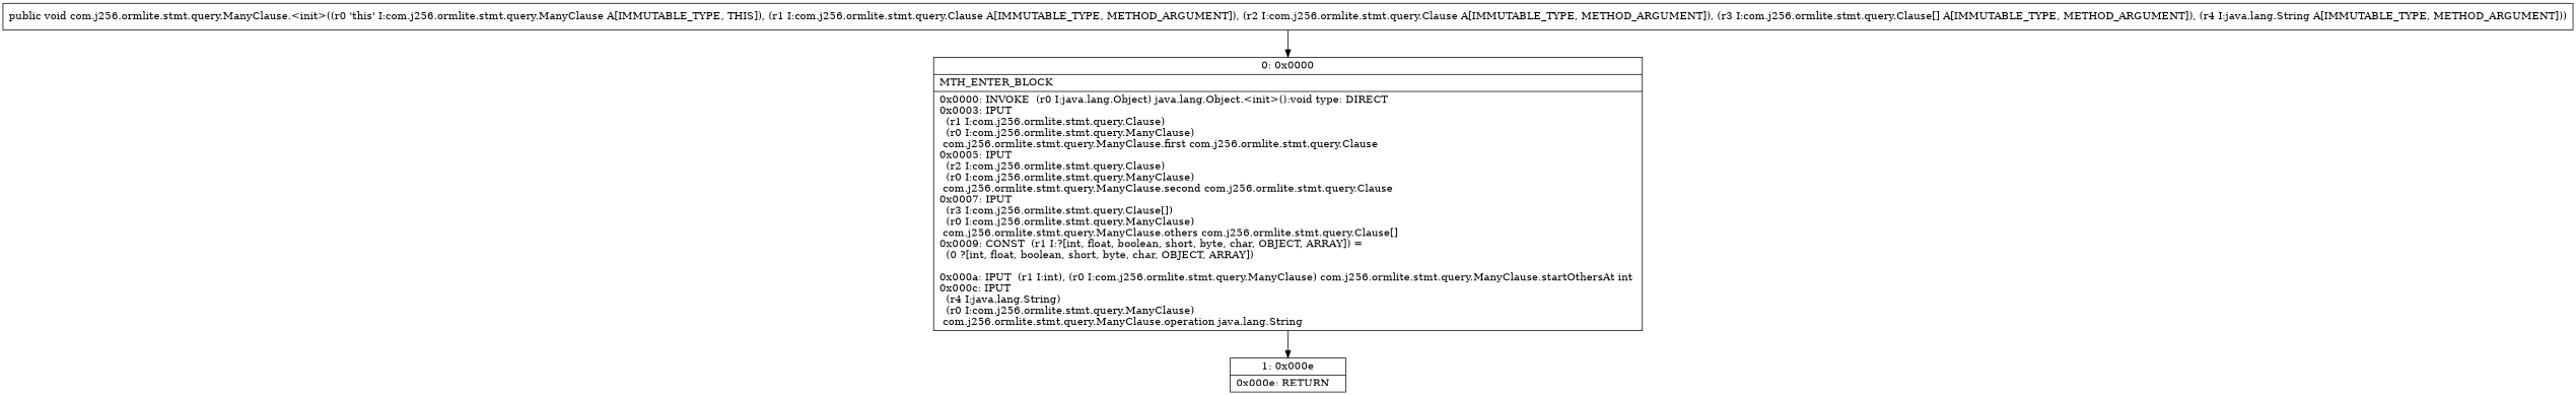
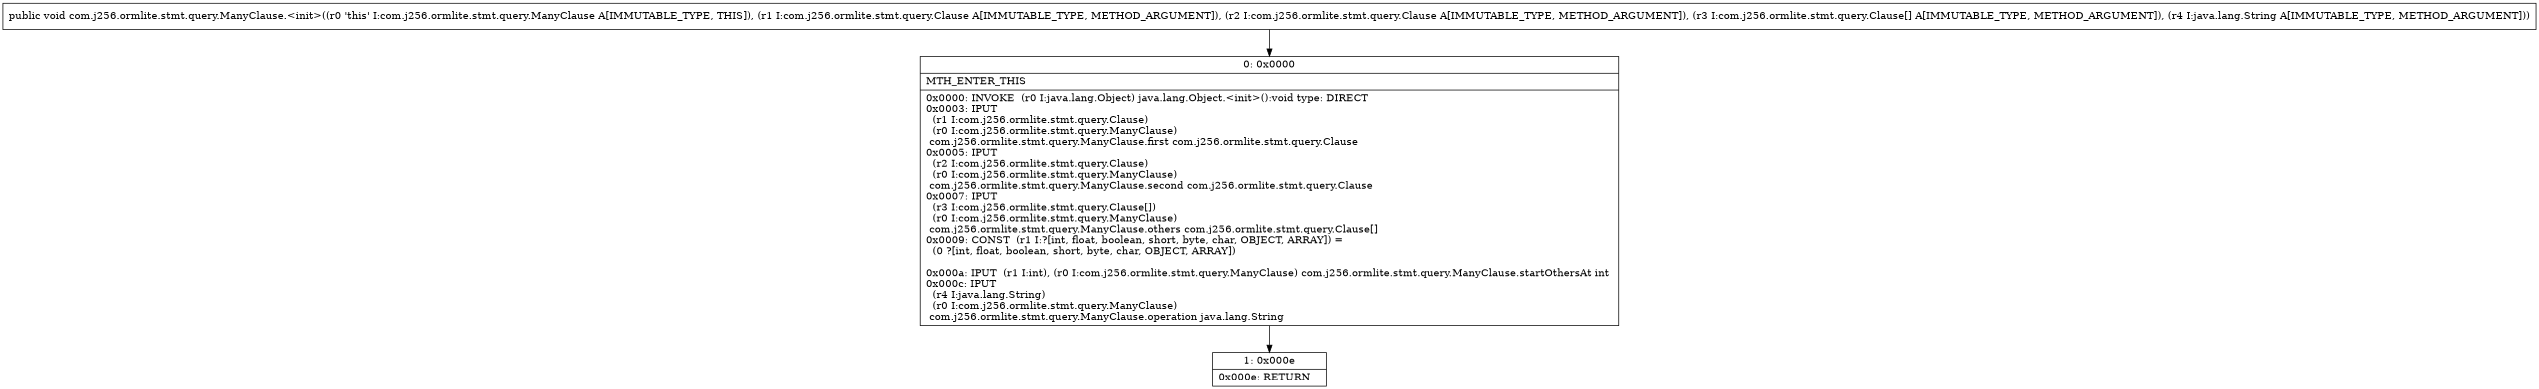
  digraph {
    node [shape=record]
-   n1 [label="{0\:\ 0x0000|MTH_ENTER_BLOCK\l|0x0000: INVOKE  (r0 I:java.lang.Object) java.lang.Object.\<init\>():void type: DIRECT \l0x0003: IPUT  \l  (r1 I:com.j256.ormlite.stmt.query.Clause)\l  (r0 I:com.j256.ormlite.stmt.query.ManyClause)\l com.j256.ormlite.stmt.query.ManyClause.first com.j256.ormlite.stmt.query.Clause \l0x0005: IPUT  \l  (r2 I:com.j256.ormlite.stmt.query.Clause)\l  (r0 I:com.j256.ormlite.stmt.query.ManyClause)\l com.j256.ormlite.stmt.query.ManyClause.second com.j256.ormlite.stmt.query.Clause \l0x0007: IPUT  \l  (r3 I:com.j256.ormlite.stmt.query.Clause[])\l  (r0 I:com.j256.ormlite.stmt.query.ManyClause)\l com.j256.ormlite.stmt.query.ManyClause.others com.j256.ormlite.stmt.query.Clause[] \l0x0009: CONST  (r1 I:?[int, float, boolean, short, byte, char, OBJECT, ARRAY]) = \l  (0 ?[int, float, boolean, short, byte, char, OBJECT, ARRAY])\l \l0x000a: IPUT  (r1 I:int), (r0 I:com.j256.ormlite.stmt.query.ManyClause) com.j256.ormlite.stmt.query.ManyClause.startOthersAt int \l0x000c: IPUT  \l  (r4 I:java.lang.String)\l  (r0 I:com.j256.ormlite.stmt.query.ManyClause)\l com.j256.ormlite.stmt.query.ManyClause.operation java.lang.String \l}"]
+   n1 [label="{0\:\ 0x0000|MTH_ENTER_THIS\l|0x0000: INVOKE  (r0 I:java.lang.Object) java.lang.Object.\<init\>():void type: DIRECT \l0x0003: IPUT  \l  (r1 I:com.j256.ormlite.stmt.query.Clause)\l  (r0 I:com.j256.ormlite.stmt.query.ManyClause)\l com.j256.ormlite.stmt.query.ManyClause.first com.j256.ormlite.stmt.query.Clause \l0x0005: IPUT  \l  (r2 I:com.j256.ormlite.stmt.query.Clause)\l  (r0 I:com.j256.ormlite.stmt.query.ManyClause)\l com.j256.ormlite.stmt.query.ManyClause.second com.j256.ormlite.stmt.query.Clause \l0x0007: IPUT  \l  (r3 I:com.j256.ormlite.stmt.query.Clause[])\l  (r0 I:com.j256.ormlite.stmt.query.ManyClause)\l com.j256.ormlite.stmt.query.ManyClause.others com.j256.ormlite.stmt.query.Clause[] \l0x0009: CONST  (r1 I:?[int, float, boolean, short, byte, char, OBJECT, ARRAY]) = \l  (0 ?[int, float, boolean, short, byte, char, OBJECT, ARRAY])\l \l0x000a: IPUT  (r1 I:int), (r0 I:com.j256.ormlite.stmt.query.ManyClause) com.j256.ormlite.stmt.query.ManyClause.startOthersAt int \l0x000c: IPUT  \l  (r4 I:java.lang.String)\l  (r0 I:com.j256.ormlite.stmt.query.ManyClause)\l com.j256.ormlite.stmt.query.ManyClause.operation java.lang.String \l}"]
    n2 [label="{1\:\ 0x000e|0x000e: RETURN   \l}"]
    n3 [label="{public void com.j256.ormlite.stmt.query.ManyClause.\<init\>((r0 'this' I:com.j256.ormlite.stmt.query.ManyClause A[IMMUTABLE_TYPE, THIS]), (r1 I:com.j256.ormlite.stmt.query.Clause A[IMMUTABLE_TYPE, METHOD_ARGUMENT]), (r2 I:com.j256.ormlite.stmt.query.Clause A[IMMUTABLE_TYPE, METHOD_ARGUMENT]), (r3 I:com.j256.ormlite.stmt.query.Clause[] A[IMMUTABLE_TYPE, METHOD_ARGUMENT]), (r4 I:java.lang.String A[IMMUTABLE_TYPE, METHOD_ARGUMENT])) }"]
    n1 -> n2
    n3 -> n1
  }
